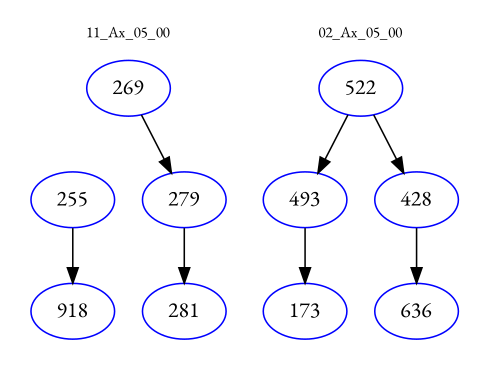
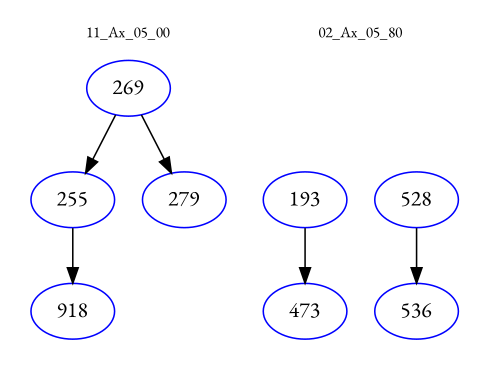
  digraph {
    fontname="EB Garamond"
    node [color=blue fontname="EB Garamond"]
    edge [color=black fontname="EB Garamond"]
    n1 [label=269]
    n2 [label=255]
    n3 [label=279]
    n4 [label=918]
-   n5 [label=281]
-   n6 [label=522]
-   n7 [label=493]
-   n8 [label=428]
-   n9 [label=173]
-   n10 [label=636]
+   n7 [label=193]
+   n8 [label=528]
+   n9 [label=473]
+   n10 [label=536]
    subgraph cluster_1 {
      color=white
      fontsize=10
      label="11_Ax_05_00"
      n1
      n2
      n3
      n4
-     n5
    }
    subgraph cluster_2 {
      color=white
      fontsize=10
-     label="02_Ax_05_00"
-     n6
+     label="02_Ax_05_80"
      n7
      n8
      n9
      n10
    }
+   n1 -> n2
    n1 -> n3
    n2 -> n4
-   n3 -> n5
-   n6 -> n7
-   n6 -> n8
    n7 -> n9
    n8 -> n10
  }
